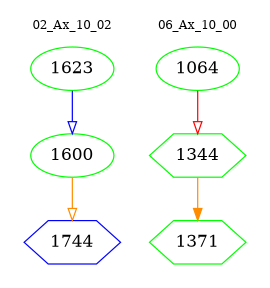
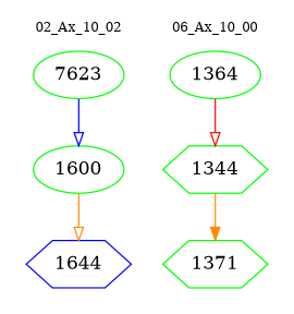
  digraph {
    node [color=green shape=ellipse]
    edge [arrowhead=onormal color=darkorange]
-   n1 [label=1623]
+   n1 [label=7623]
    n2 [label=1600]
-   n3 [color=blue label=1744 shape=hexagon]
-   n4 [label=1064]
+   n3 [color=blue label=1644 shape=hexagon]
+   n4 [label=1364]
    n5 [label=1344 shape=hexagon]
    n6 [label=1371 shape=hexagon]
    subgraph cluster_1 {
      color=white
      fontsize=10
      label="02_Ax_10_02"
      n1
      n2
      n3
    }
    subgraph cluster_2 {
      color=white
      fontsize=10
      label="06_Ax_10_00"
      n4
      n5
      n6
    }
    n1 -> n2 [color=blue]
    n2 -> n3
    n4 -> n5 [color=red]
    n5 -> n6 [arrowhead=normal]
  }
